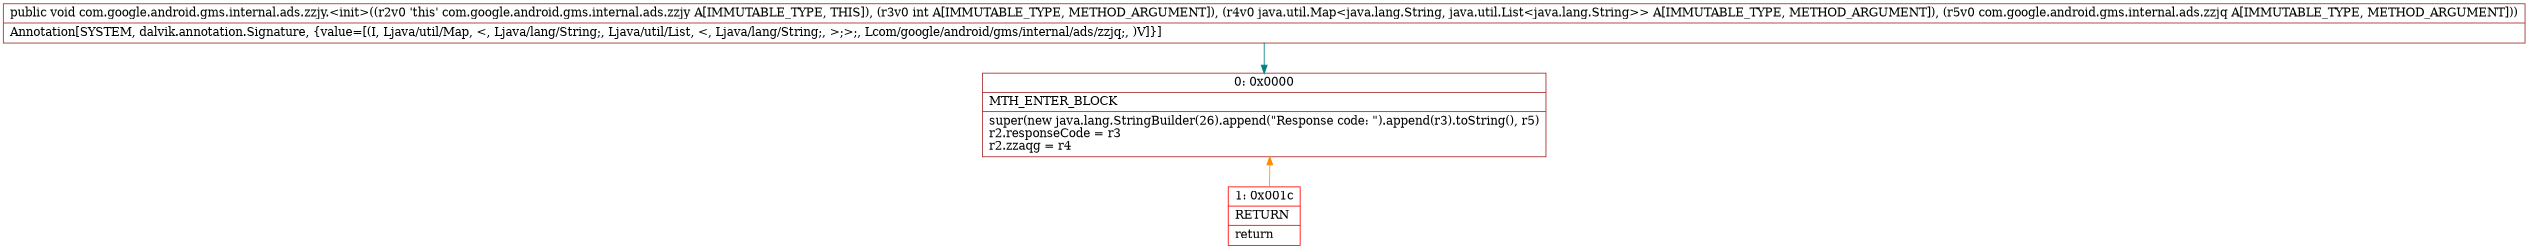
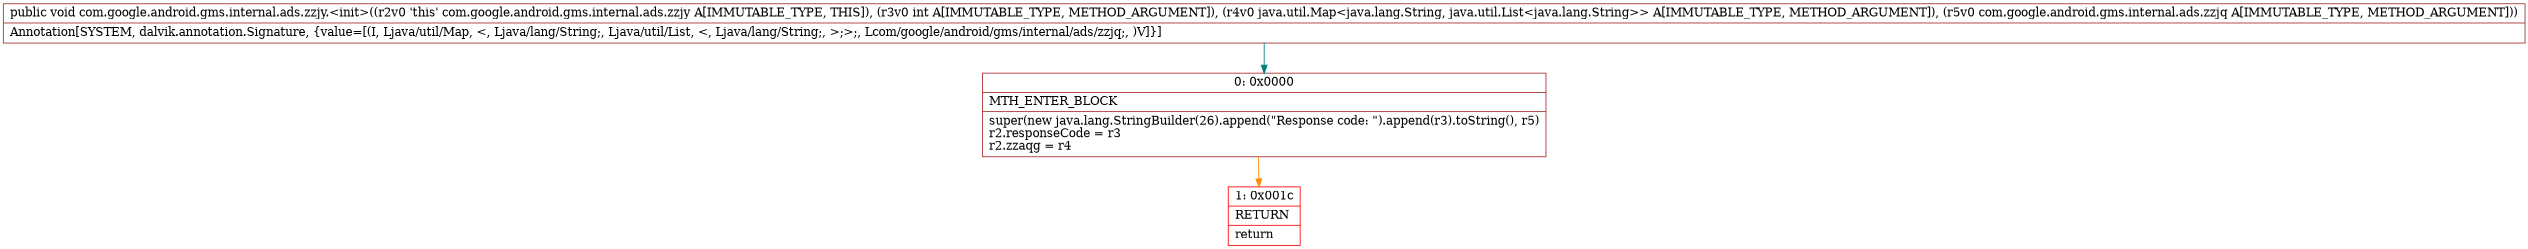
  digraph {
    node [shape=record color=brown]
    n1 [label="{0\:\ 0x0000|MTH_ENTER_BLOCK\l|super(new java.lang.StringBuilder(26).append(\"Response code: \").append(r3).toString(), r5)\lr2.responseCode = r3\lr2.zzaqg = r4\l}"]
    n2 [label="{1\:\ 0x001c|RETURN\l|return\l}" color=red]
    n3 [label="{public void com.google.android.gms.internal.ads.zzjy.\<init\>((r2v0 'this' com.google.android.gms.internal.ads.zzjy A[IMMUTABLE_TYPE, THIS]), (r3v0 int A[IMMUTABLE_TYPE, METHOD_ARGUMENT]), (r4v0 java.util.Map\<java.lang.String, java.util.List\<java.lang.String\>\> A[IMMUTABLE_TYPE, METHOD_ARGUMENT]), (r5v0 com.google.android.gms.internal.ads.zzjq A[IMMUTABLE_TYPE, METHOD_ARGUMENT]))  | Annotation[SYSTEM, dalvik.annotation.Signature, \{value=[(I, Ljava\/util\/Map, \<, Ljava\/lang\/String;, Ljava\/util\/List, \<, Ljava\/lang\/String;, \>;\>;, Lcom\/google\/android\/gms\/internal\/ads\/zzjq;, )V]\}]\l}"]
-   n2 -> n1 [color=darkorange]
+   n1 -> n2 [color=darkorange]
    n3 -> n1 [color=teal]
  }
